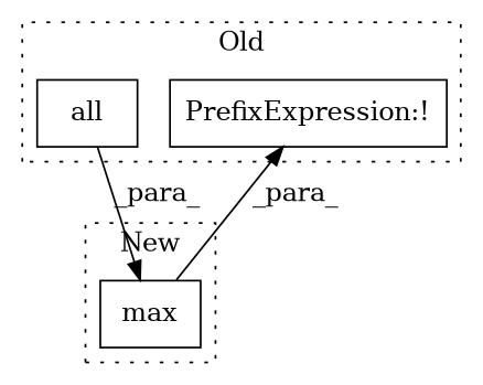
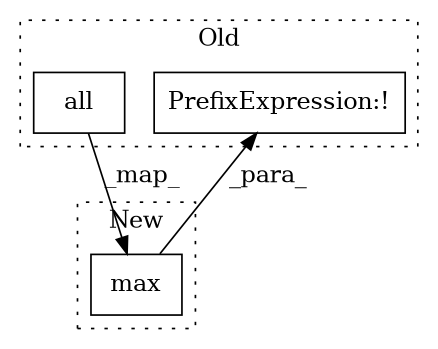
  digraph {
    node [a=32 l="13,-3" shape=box]
    n1 [label=all s="72347,72464"]
    n2 [a=38 l=1 label="PrefixExpression:!" s=72346]
    n3 [label=max s="73107,73212"]
    subgraph cluster_1 {
      label=Old
      style=dotted
      n1
      n2
    }
    subgraph cluster_2 {
      label=New
      style=dotted
      n3
    }
-   n1 -> n3 [label=_para_]
+   n1 -> n3 [label=_map_]
    n3 -> n2 [label=_para_]
  }
